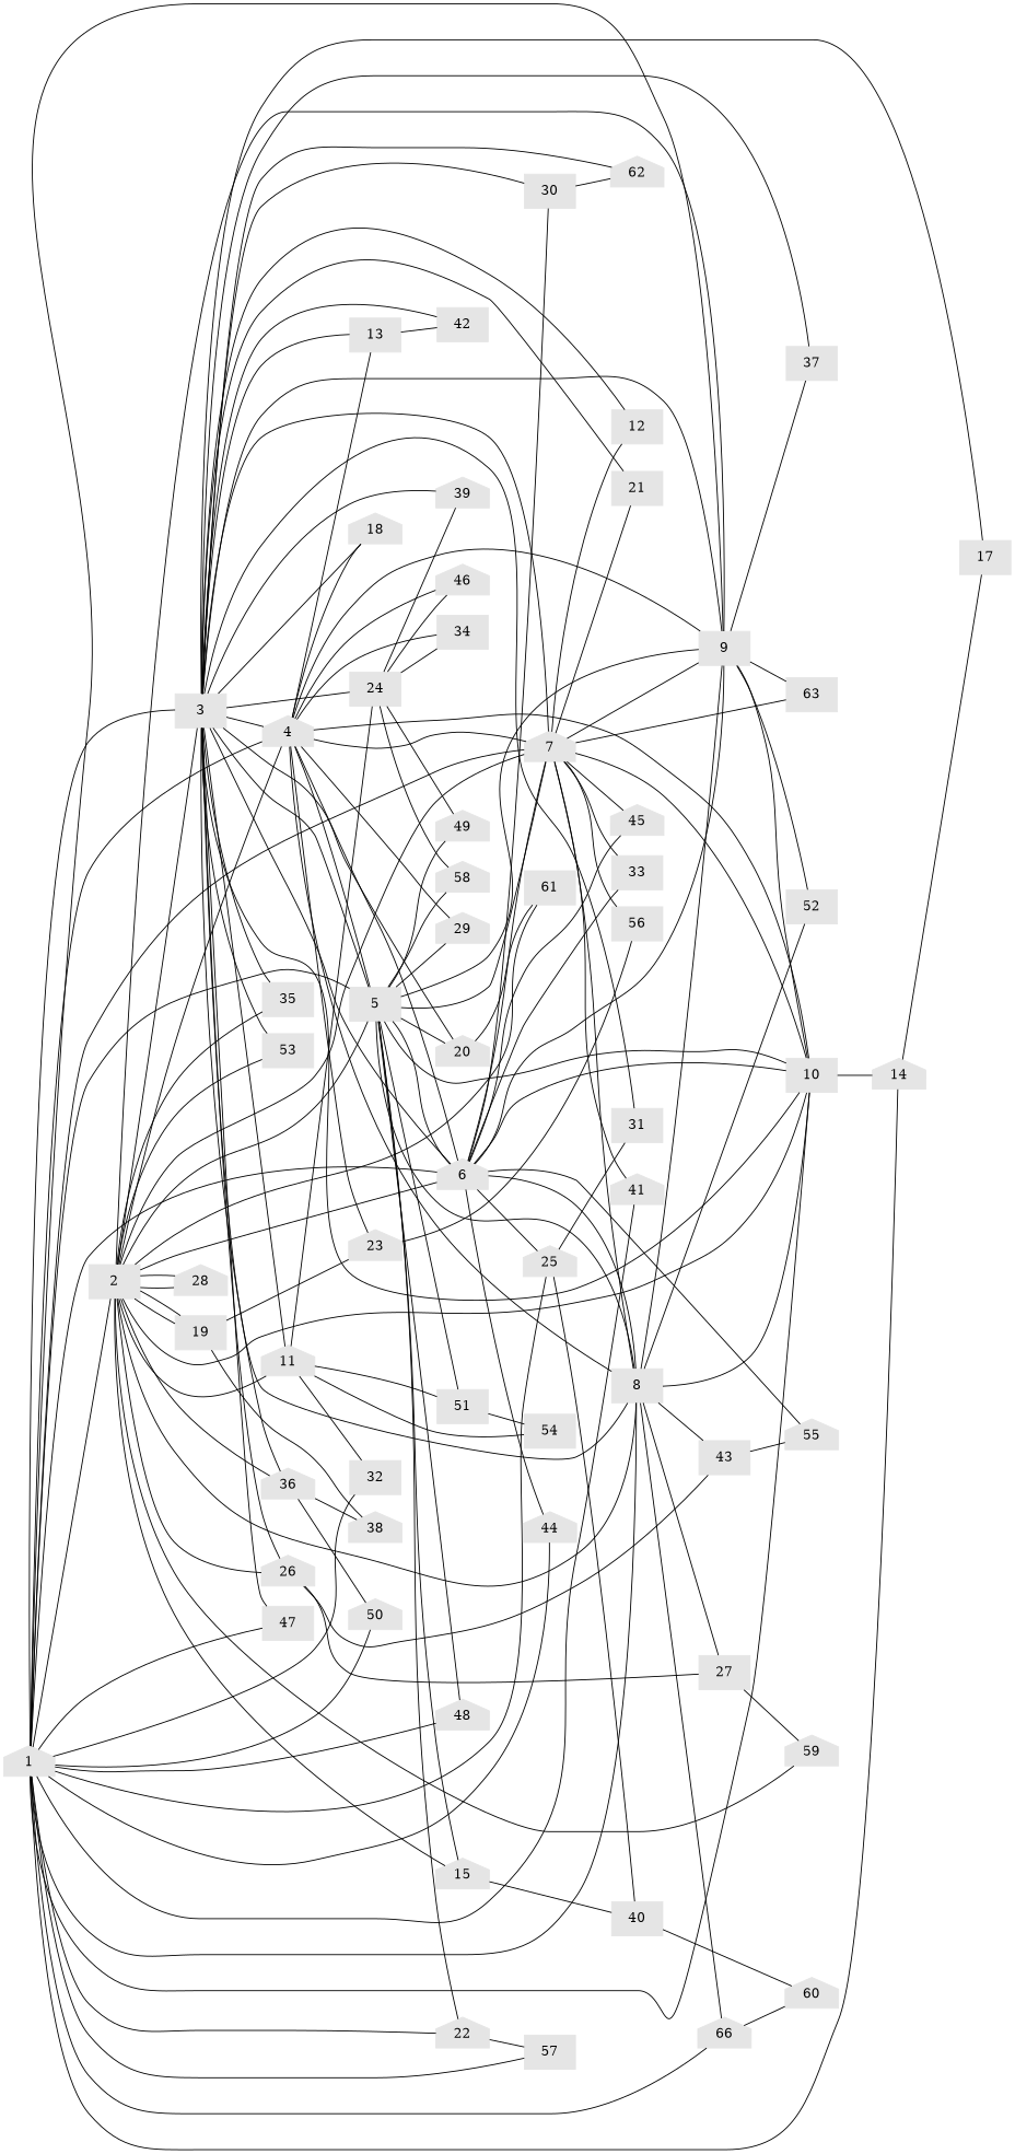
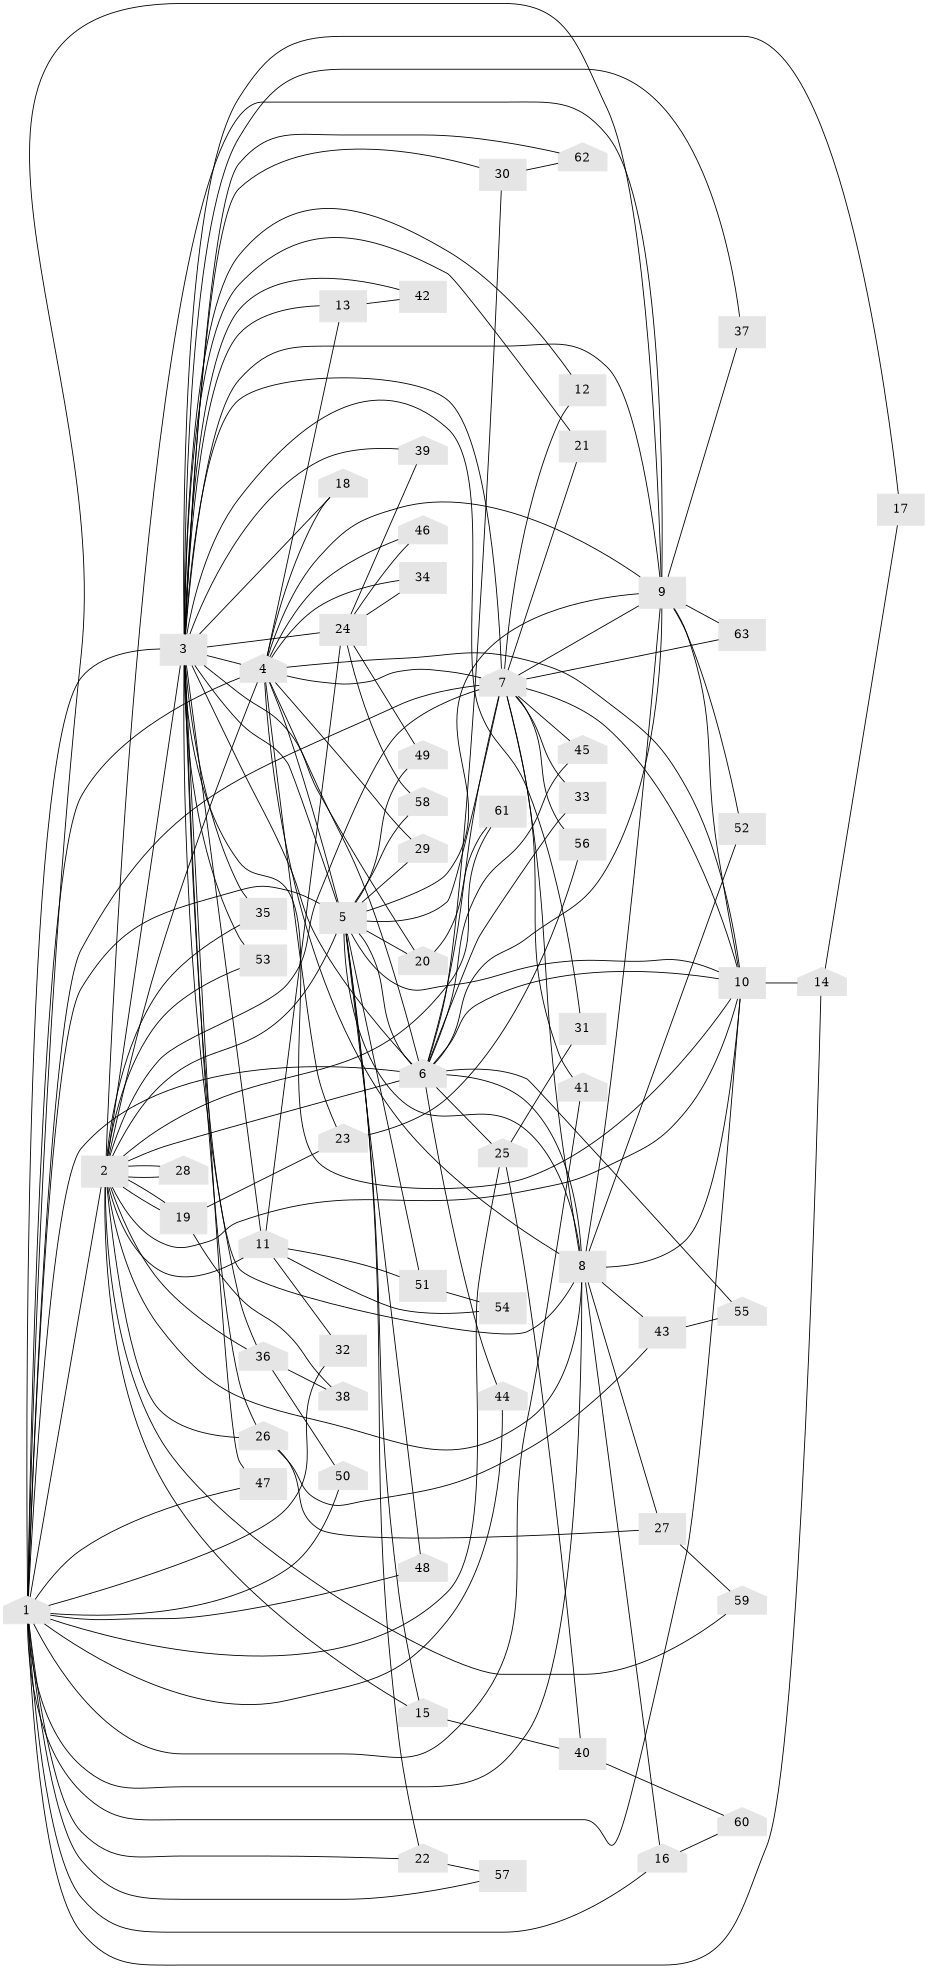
  graph {
    rankdir=LR
    node [color=gray90 shape=box style=filled]
    2
    1 [shape=house]
    3
    4 [shape=house]
    5
    6 [shape=house]
    7 [shape=house]
    8
    9
    10
    14 [shape=house]
-   16 [shape=house label=66]
+   16 [shape=house]
    22 [shape=house]
    25 [shape=house]
    32
    41 [shape=house]
    44 [shape=house]
    47
    48 [shape=house]
    50 [shape=house]
    57
    11 [shape=house]
    15 [shape=house]
    19
    26 [shape=house]
    28 [shape=house]
    35
    36 [shape=house]
    53
    59 [shape=house]
    61
    12
    13
    17
    18 [shape=house]
    20 [shape=house]
    21
    24
    30
    31
    37
    39 [shape=house]
    42
    62 [shape=house]
    23 [shape=house]
    29 [shape=house]
    34
    46 [shape=house]
    49 [shape=house]
    51
    58 [shape=house]
    33
    45 [shape=house]
    55 [shape=house]
    56
    63
    27
    43
    52
    60 [shape=house]
    40
    54
    38 [shape=house]
    2 -- 3
    2 -- 4
    2 -- 5
    2 -- 6
    2 -- 7
    2 -- 8
    2 -- 9
    2 -- 10
    2 -- 11
    2 -- 15
    2 -- 19
    2 -- 19
    2 -- 26
    2 -- 28
    2 -- 28
    2 -- 35
    2 -- 36
    2 -- 53
    2 -- 59
    2 -- 61
    1 -- 2
    1 -- 3
    1 -- 4
    1 -- 5
    1 -- 6
    1 -- 7
    1 -- 8
    1 -- 9
    1 -- 10
    1 -- 14
    1 -- 16
    1 -- 22
    1 -- 25
    1 -- 32
    1 -- 41
    1 -- 44
    1 -- 47
    1 -- 48
    1 -- 50
    1 -- 57
    3 -- 4
    3 -- 5
    3 -- 6
    3 -- 7
    3 -- 8
    3 -- 9
    3 -- 10
    3 -- 47
    3 -- 11
    3 -- 26
    3 -- 35
    3 -- 36
    3 -- 53
    3 -- 12
    3 -- 13
    3 -- 17
    3 -- 18
    3 -- 20
    3 -- 21
    3 -- 24
    3 -- 30
    3 -- 31
    3 -- 37
    3 -- 39
    3 -- 42
    3 -- 62
    4 -- 5
    4 -- 6
    4 -- 7
    4 -- 8
    4 -- 9
    4 -- 10
    4 -- 13
    4 -- 18
    4 -- 23
    4 -- 29
    4 -- 34
    4 -- 46
    5 -- 6
    5 -- 7
    5 -- 8
    5 -- 9
    5 -- 10
    5 -- 22
    5 -- 48
    5 -- 15
    5 -- 20
    5 -- 29
    5 -- 49
    5 -- 51
    5 -- 58
    6 -- 7
    6 -- 8
    6 -- 9
    6 -- 10
    6 -- 25
    6 -- 44
    6 -- 30
    6 -- 33
    6 -- 45
    6 -- 55
    7 -- 8
    7 -- 9
    7 -- 10
    7 -- 41
    7 -- 12
    7 -- 21
    7 -- 33
    7 -- 45
    7 -- 56
    7 -- 63
    8 -- 9
    8 -- 10
    8 -- 16
    8 -- 27
    8 -- 43
    8 -- 52
    9 -- 10
    9 -- 37
    9 -- 63
    9 -- 52
    10 -- 14
    14 -- 17
    16 -- 60
    22 -- 57
    25 -- 31
    25 -- 40
    11 -- 32
    11 -- 24
    11 -- 51
    11 -- 54
    15 -- 40
    19 -- 23
    19 -- 38
    26 -- 27
    26 -- 43
    36 -- 50
    36 -- 38
    13 -- 42
    20 -- 61
    24 -- 39
    24 -- 34
    24 -- 46
    24 -- 49
    24 -- 58
    30 -- 62
    23 -- 56
    51 -- 54
    27 -- 59
    43 -- 55
    40 -- 60
  }
